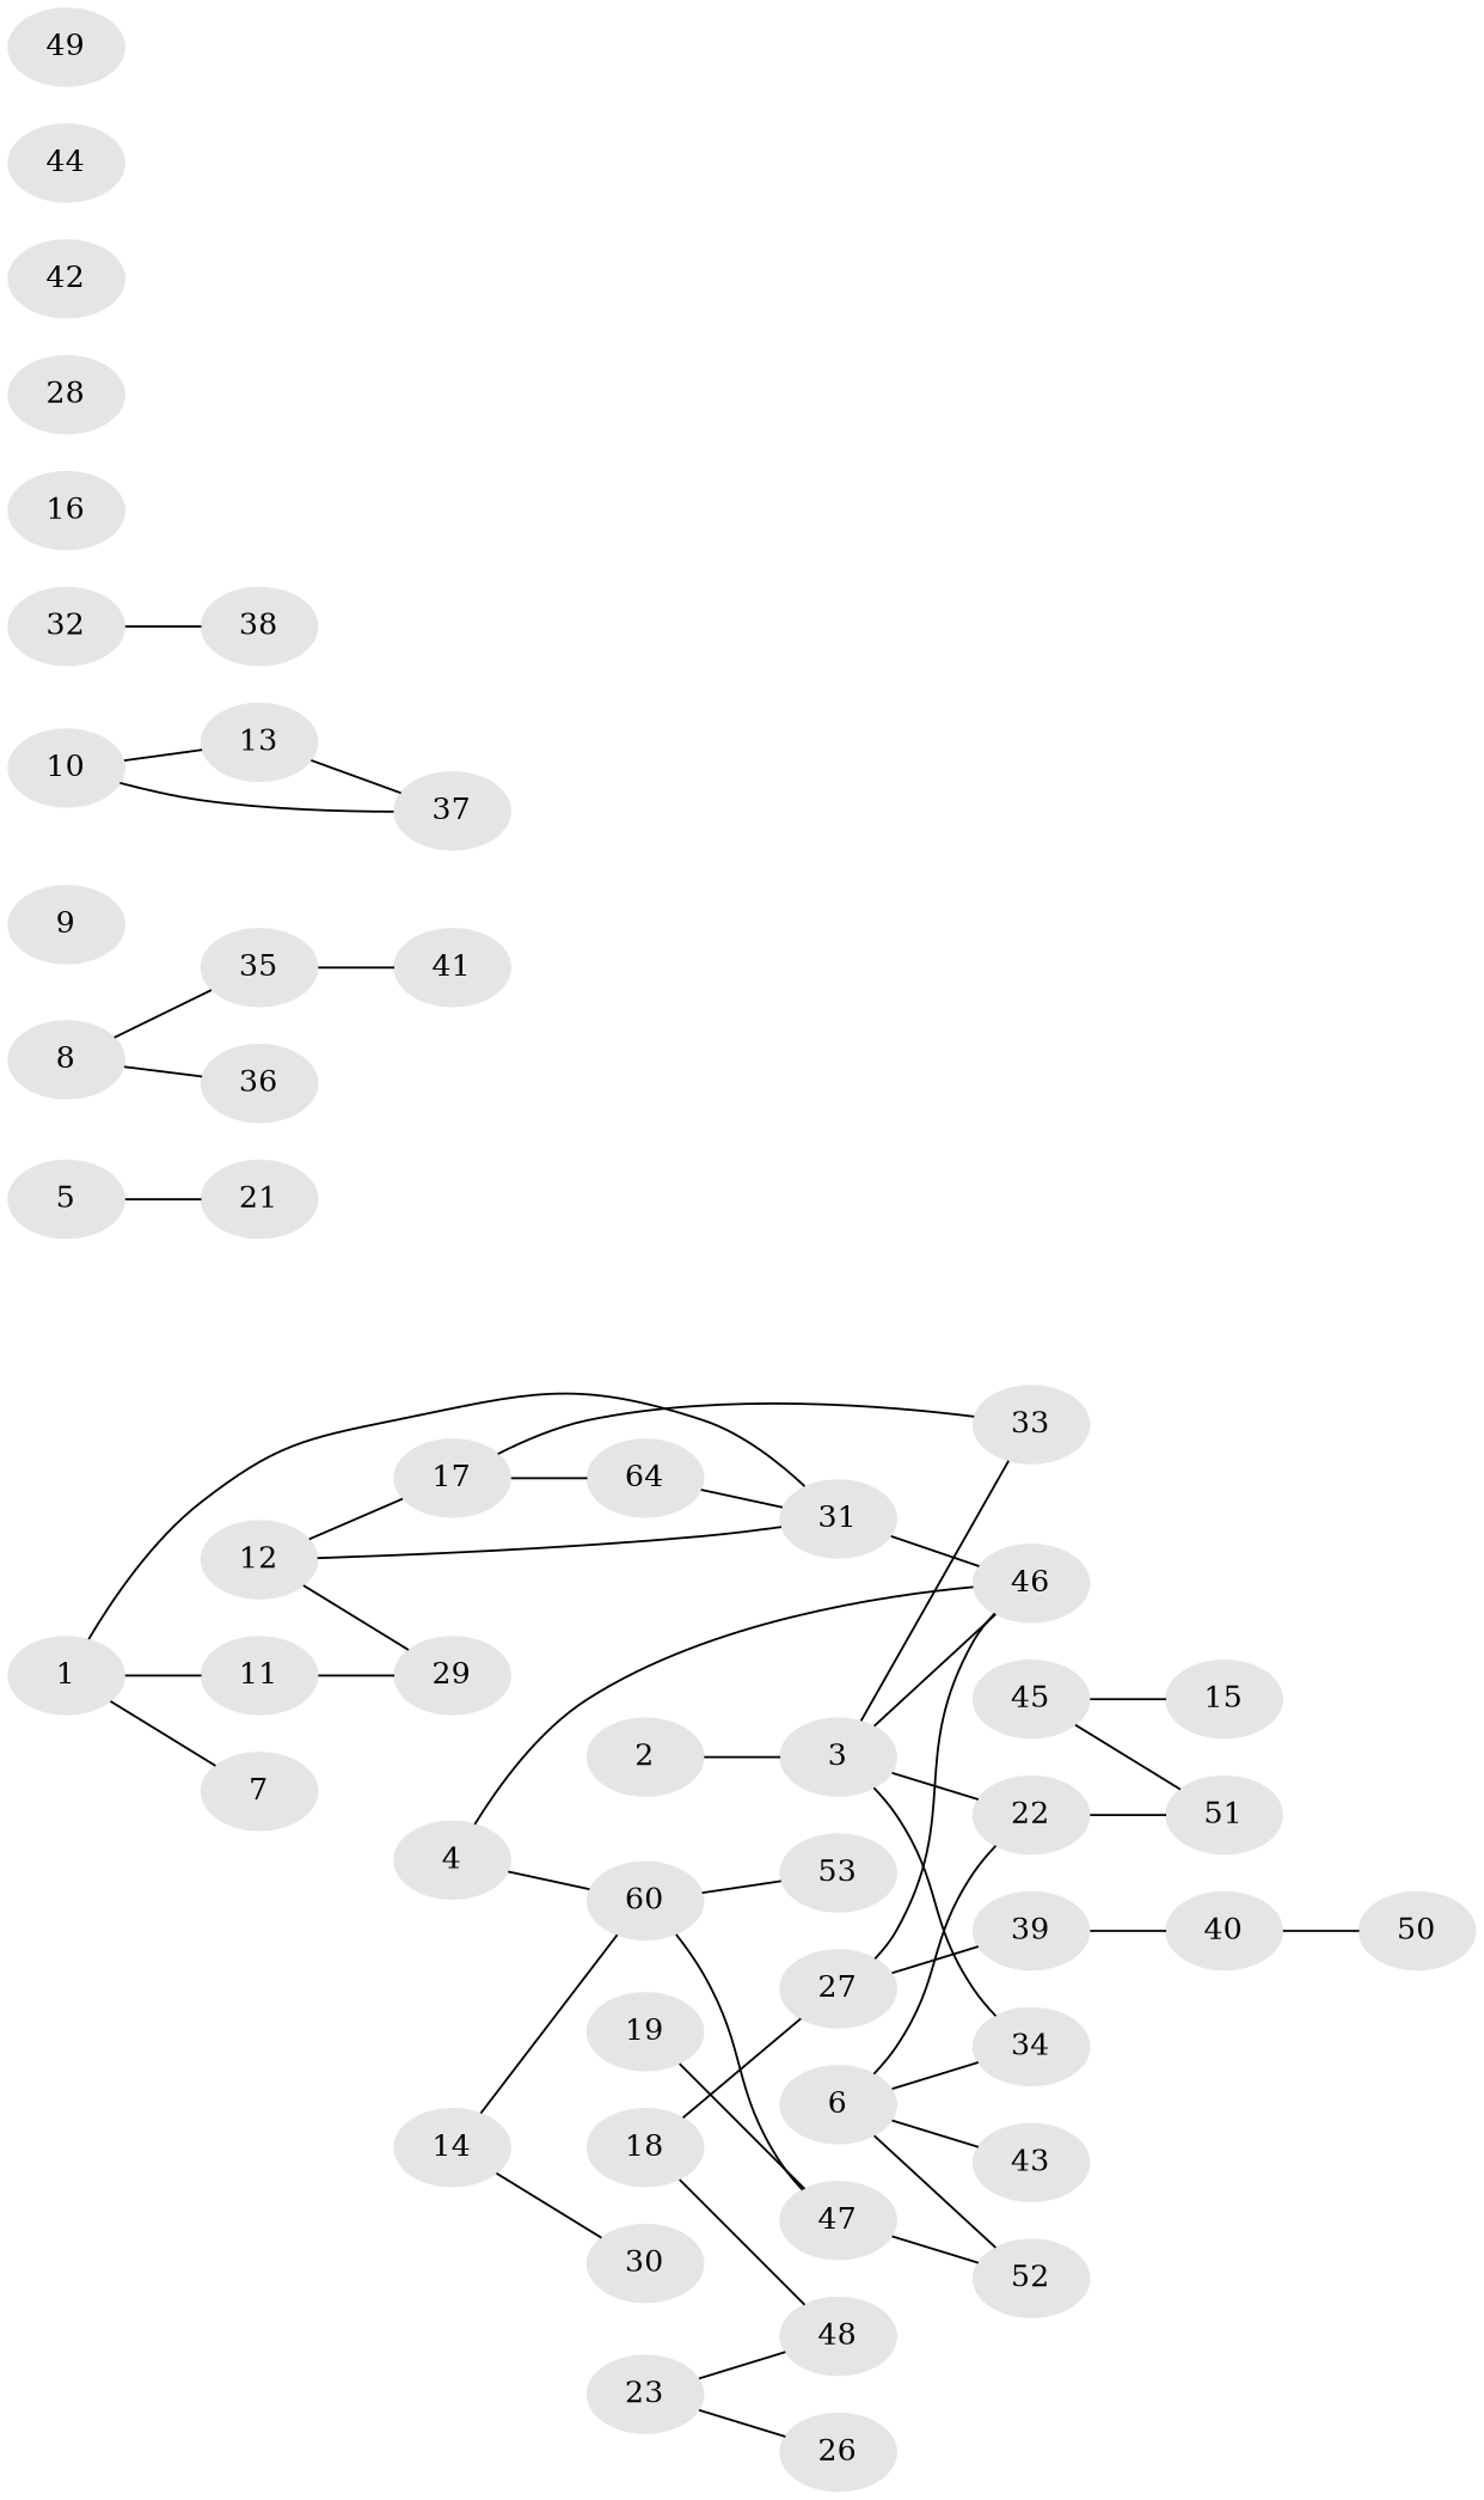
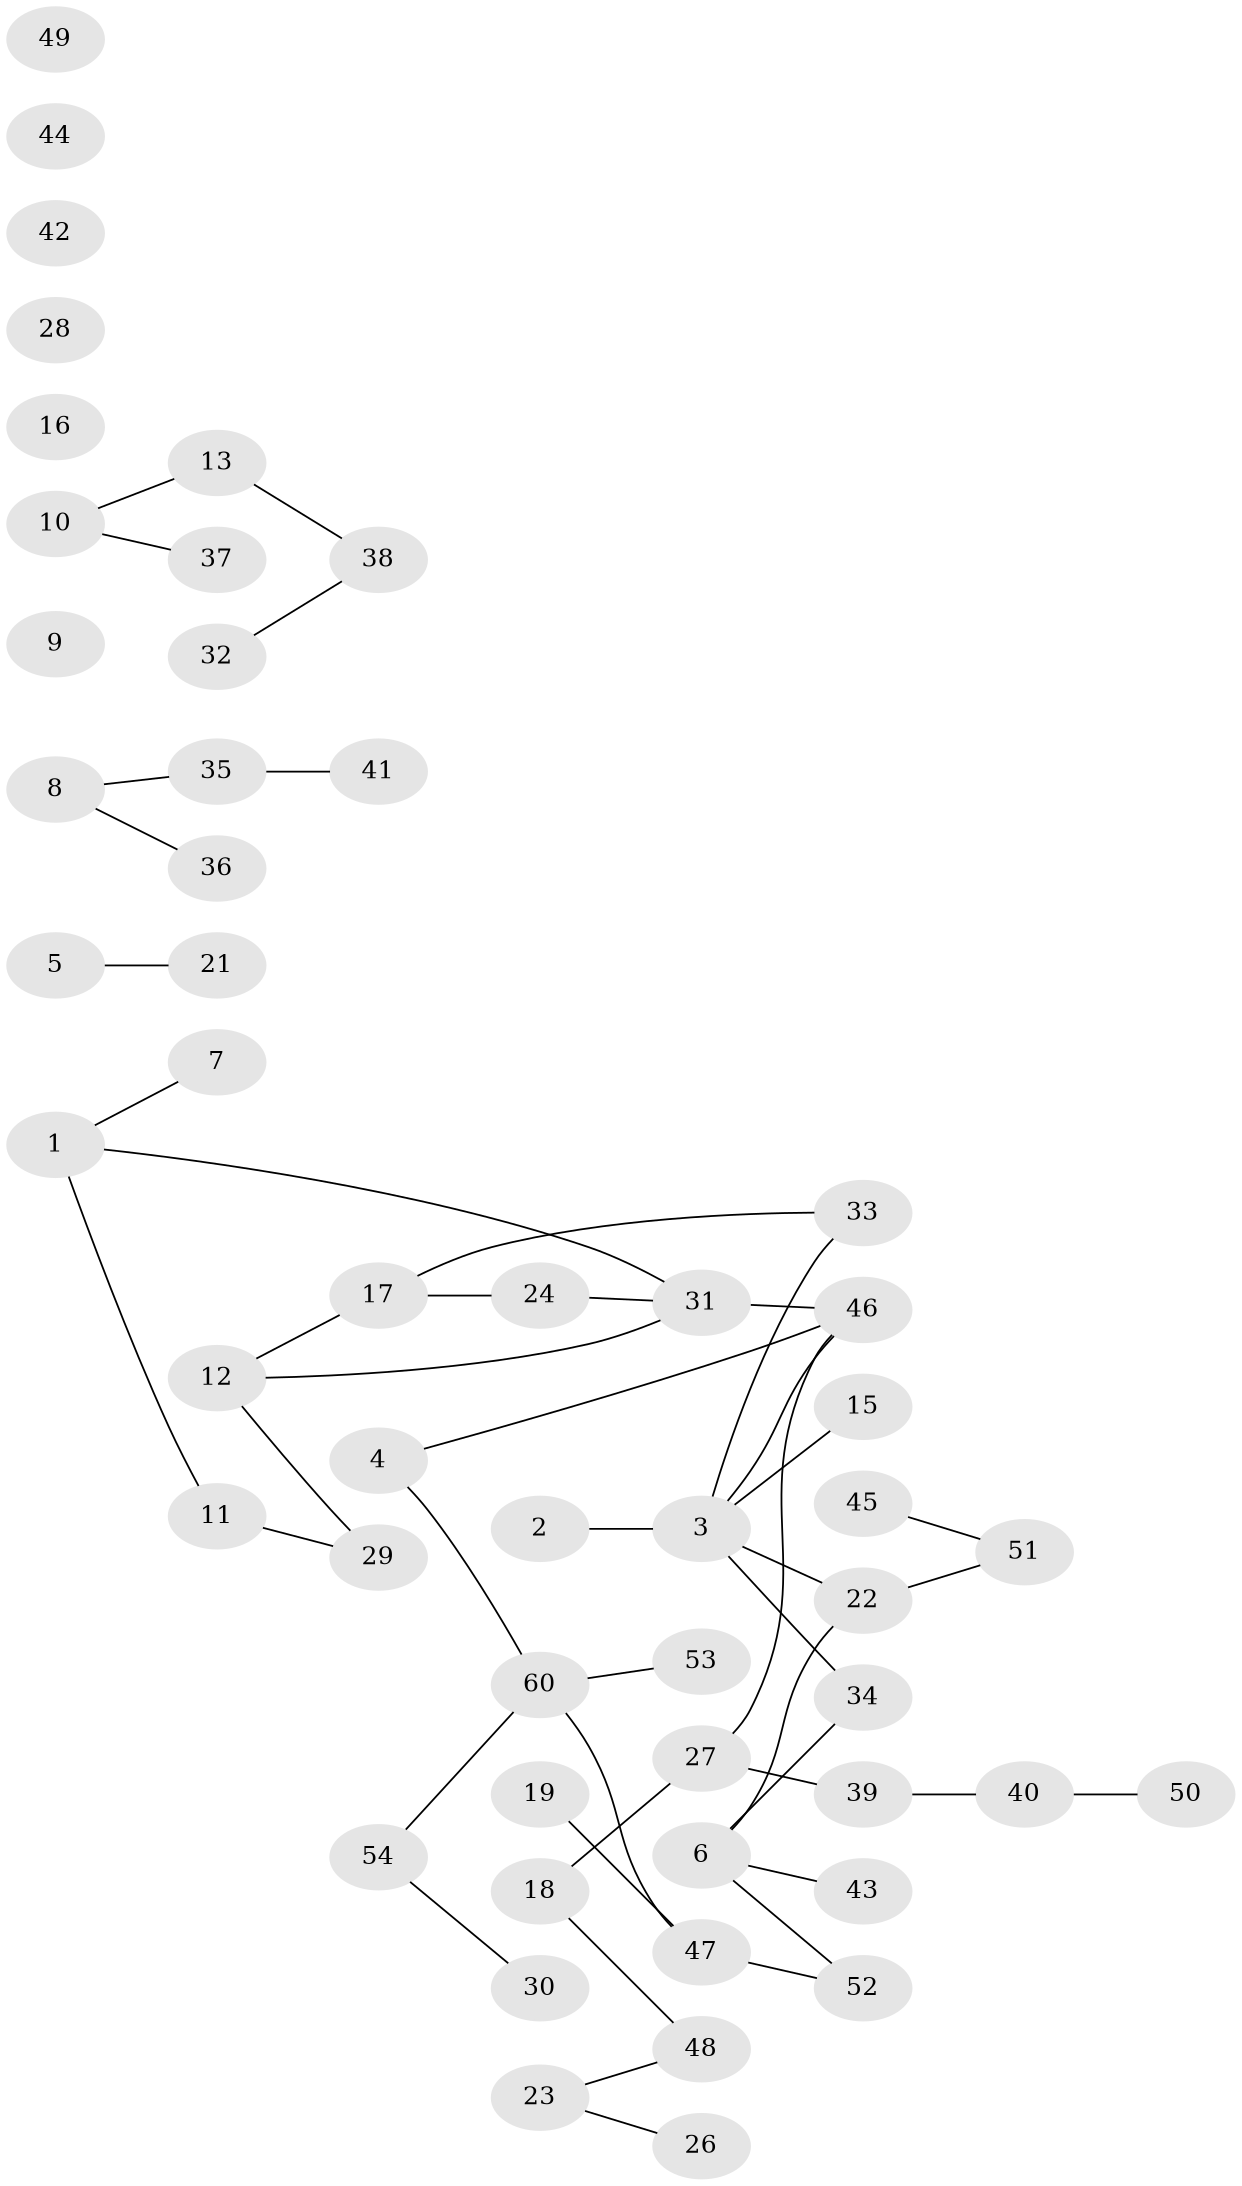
  graph {
    rankdir=LR
    node [color=gray90 style=filled]
    1
    7
    11
    31
    29
    46
    2
    3
    15
    22
    33
    34
    51
    4
    n15 [label=60]
    47
    53
    5
    21
    6
    43
    52
    8
    35
    36
    41
    9
    10
    13
    37
    38
    12
    17
-   24 [label=64]
-   14
+   24
+   14 [label=54]
    30
    16
    18
    27
    48
    39
    19
    23
    26
    32
    40
    28
    50
    42
    44
    45
    49
    1 -- 7
    1 -- 11
    1 -- 31
    11 -- 29
    31 -- 46
    2 -- 3
    3 -- 46
-   45 -- 15
+   3 -- 15
    3 -- 22
    3 -- 33
    3 -- 34
    22 -- 51
    4 -- 46
    4 -- n15
    n15 -- 47
    n15 -- 53
    47 -- 52
    5 -- 21
    6 -- 22
    6 -- 34
    6 -- 43
    6 -- 52
    8 -- 35
    8 -- 36
    35 -- 41
    10 -- 13
    10 -- 37
-   13 -- 37
+   13 -- 38
    12 -- 31
    12 -- 29
    12 -- 17
    17 -- 33
    17 -- 24
    24 -- 31
    14 -- n15
    14 -- 30
    18 -- 27
    18 -- 48
    27 -- 46
    27 -- 39
    39 -- 40
    19 -- 47
    23 -- 48
    23 -- 26
    32 -- 38
    40 -- 50
    45 -- 51
  }
